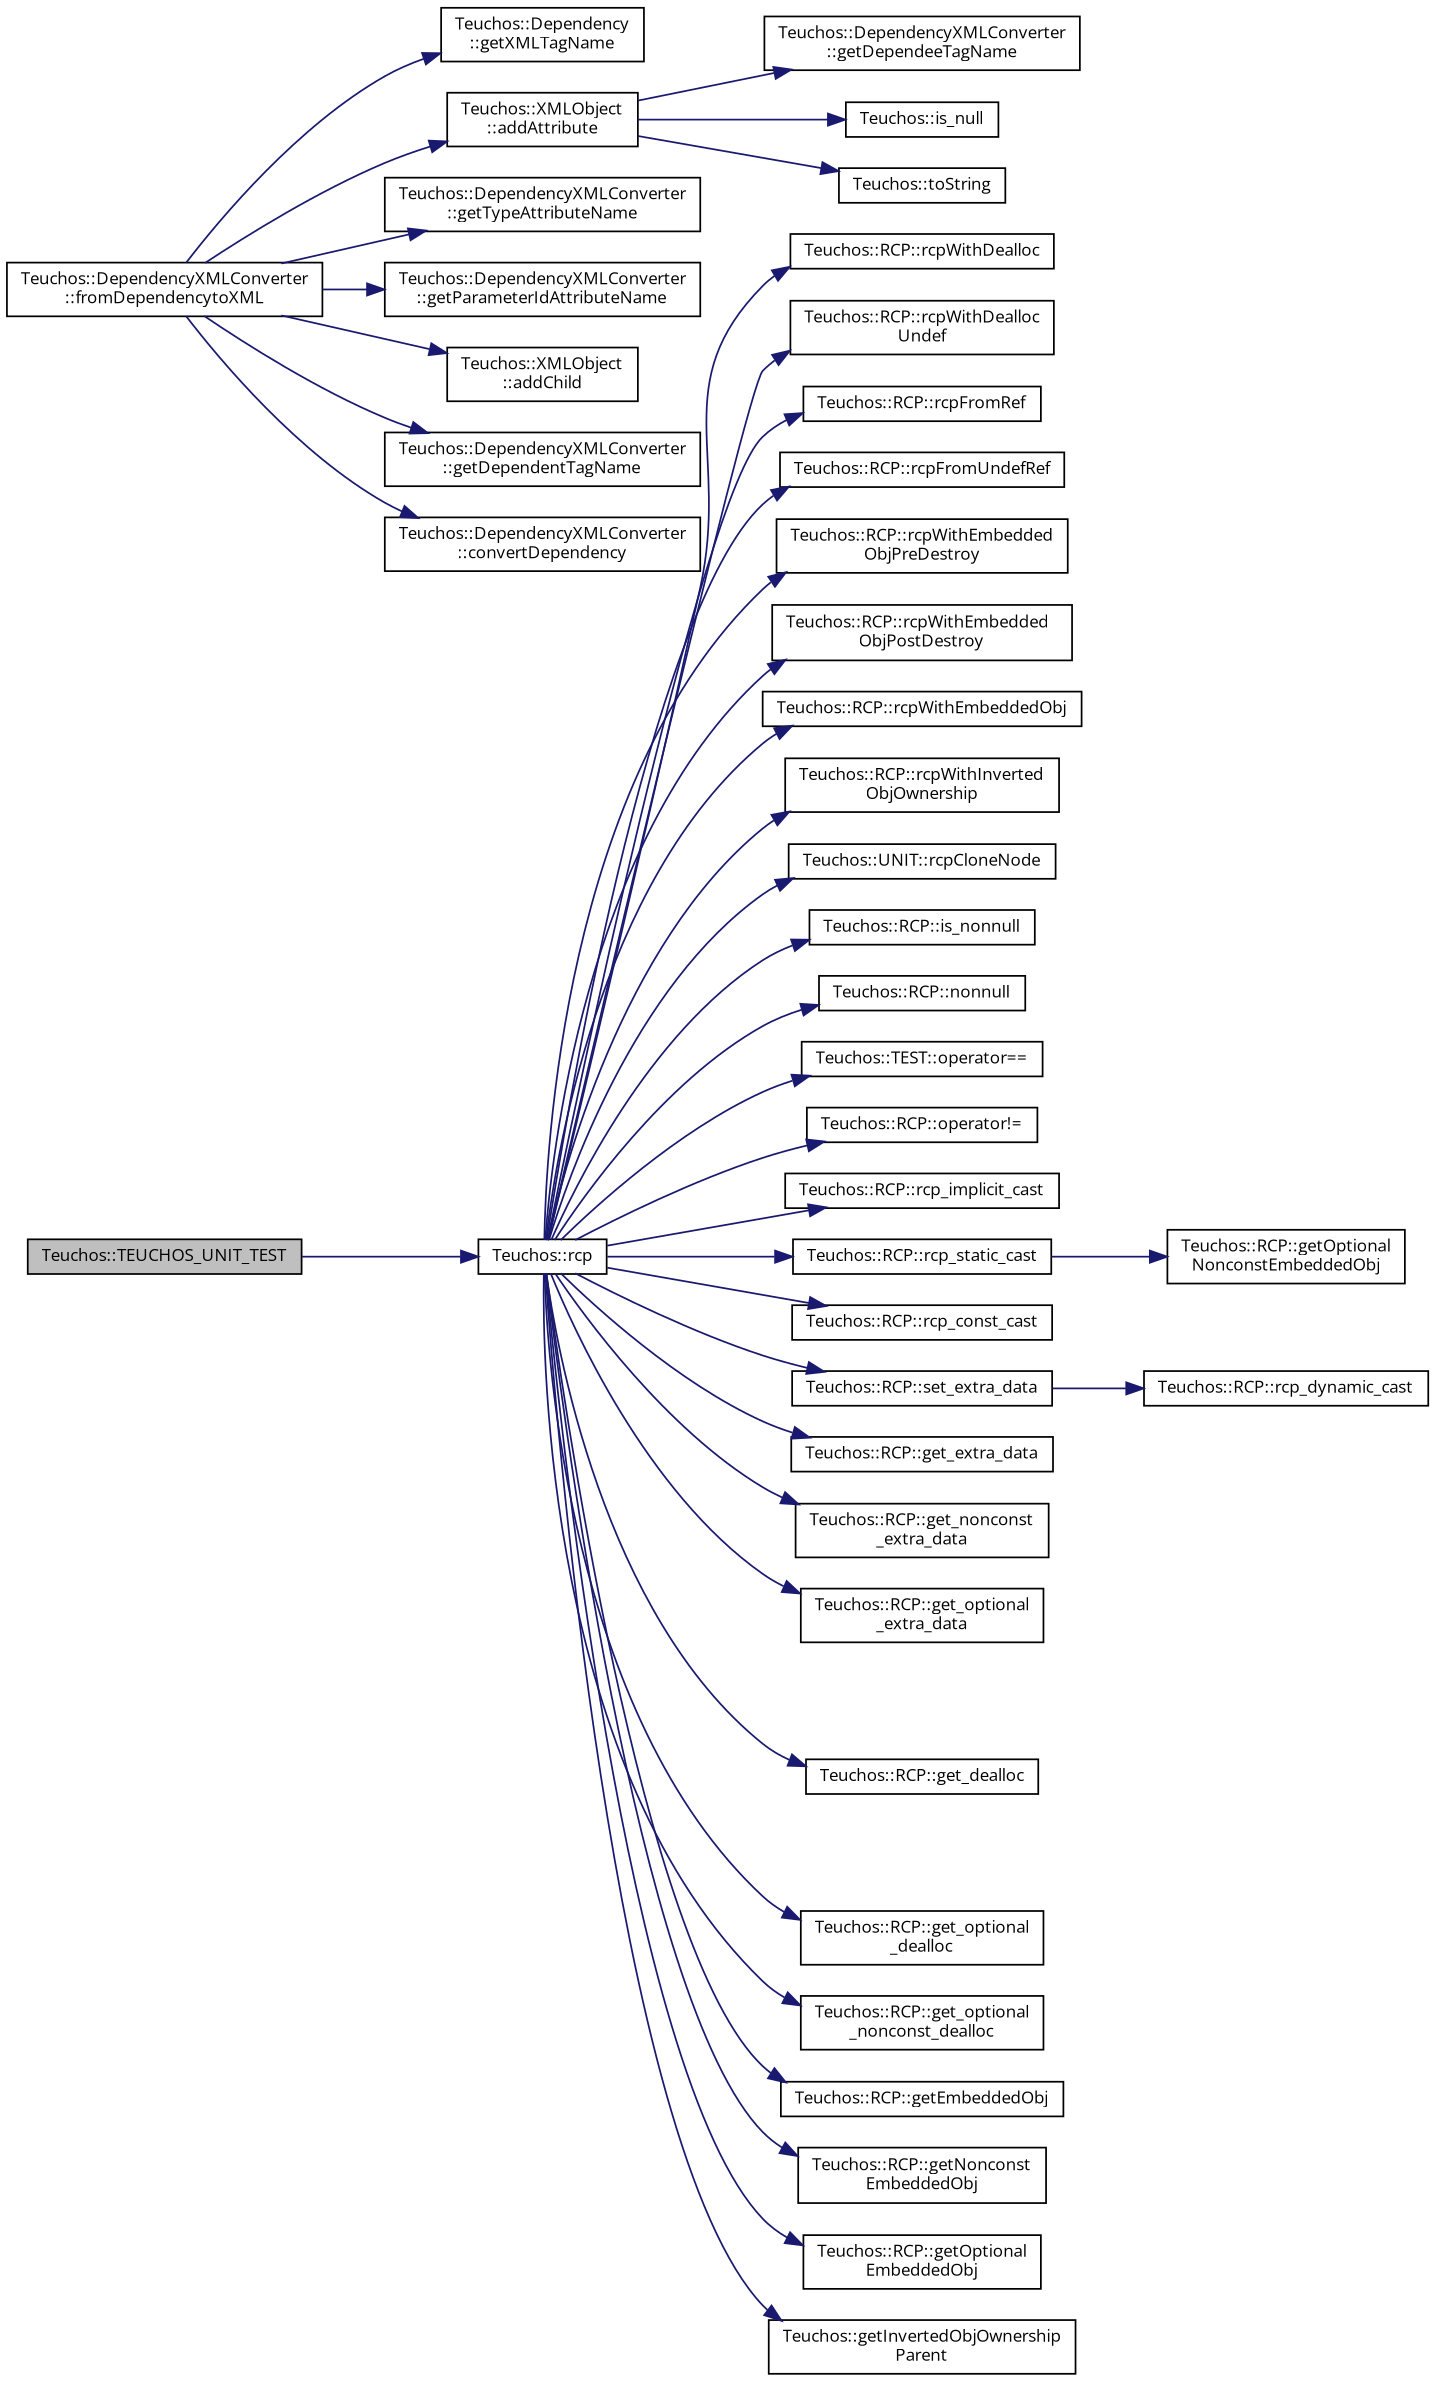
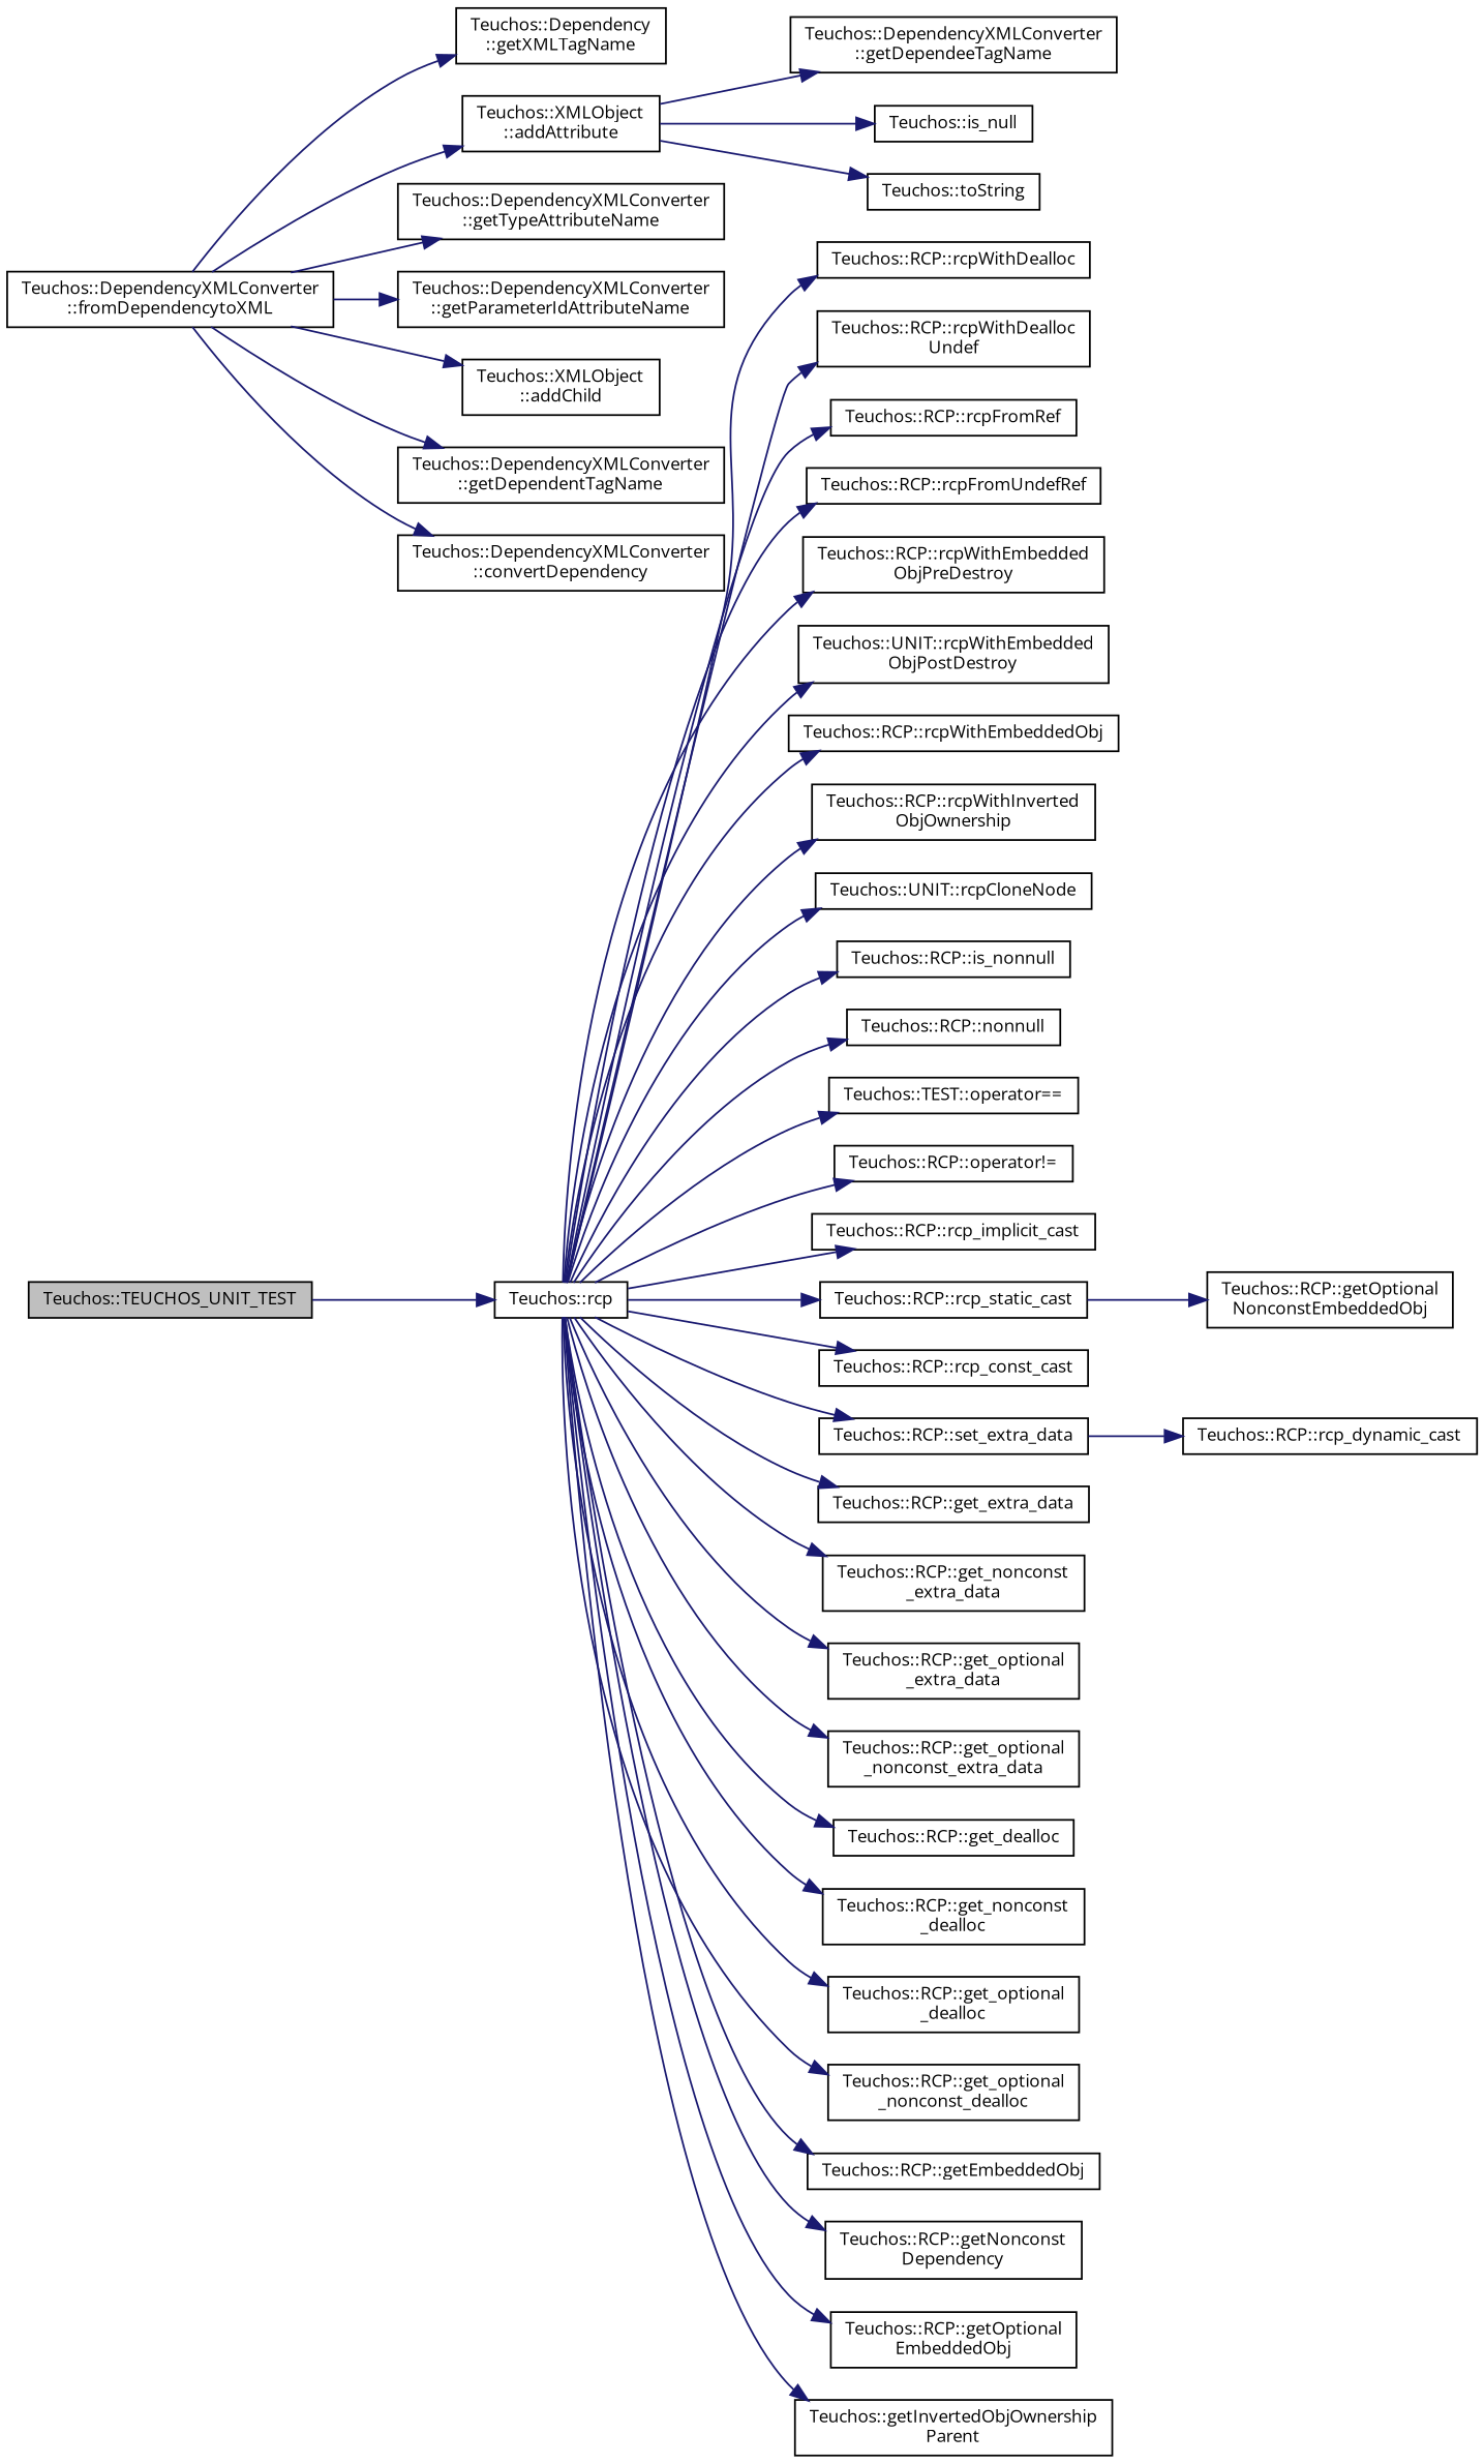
  digraph {
    fontname="Open Sans"
    rankdir=LR
    node [color=black fillcolor=white fontname="Open Sans" fontsize=10 shape=record style=filled]
    edge [color=midnightblue fontname="Open Sans" fontsize=10 labelfontname=Helvetica labelfontsize=10 style=solid]
    n1 [fillcolor=grey75 fontcolor=black height=0.2 label="Teuchos::TEUCHOS_UNIT_TEST" width=0.4]
    n2 [height=0.2 label="Teuchos::rcp" width=0.4]
    n3 [height=0.2 label="Teuchos::RCP::rcpWithDealloc" width=0.4]
    n4 [height=0.2 label="Teuchos::RCP::rcpWithDealloc\lUndef" width=0.4]
    n5 [height=0.2 label="Teuchos::RCP::rcpFromRef" width=0.4]
    n6 [height=0.2 label="Teuchos::RCP::rcpFromUndefRef" width=0.4]
    n7 [height=0.2 label="Teuchos::RCP::rcpWithEmbedded\lObjPreDestroy" width=0.4]
-   n8 [height=0.2 label="Teuchos::RCP::rcpWithEmbedded\lObjPostDestroy" width=0.4]
+   n8 [height=0.2 label="Teuchos::UNIT::rcpWithEmbedded\lObjPostDestroy" width=0.4]
    n9 [height=0.2 label="Teuchos::RCP::rcpWithEmbeddedObj" width=0.4]
    n10 [height=0.2 label="Teuchos::RCP::rcpWithInverted\lObjOwnership" width=0.4]
    n11 [height=0.2 label="Teuchos::UNIT::rcpCloneNode" width=0.4]
    n12 [height=0.2 label="Teuchos::RCP::is_nonnull" width=0.4]
    n13 [height=0.2 label="Teuchos::RCP::nonnull" width=0.4]
    n14 [height=0.2 label="Teuchos::TEST::operator==" width=0.4]
    n15 [height=0.2 label="Teuchos::RCP::operator!=" width=0.4]
    n16 [height=0.2 label="Teuchos::RCP::rcp_implicit_cast" width=0.4]
    n17 [height=0.2 label="Teuchos::RCP::rcp_static_cast" width=0.4]
    n18 [height=0.2 label="Teuchos::RCP::rcp_const_cast" width=0.4]
    n19 [height=0.2 label="Teuchos::RCP::set_extra_data" width=0.4]
    n20 [height=0.2 label="Teuchos::RCP::get_extra_data" width=0.4]
    n21 [height=0.2 label="Teuchos::RCP::get_nonconst\l_extra_data" width=0.4]
    n22 [height=0.2 label="Teuchos::RCP::get_optional\l_extra_data" width=0.4]
+   n23 [height=0.2 label="Teuchos::RCP::get_optional\l_nonconst_extra_data" width=0.4]
    n24 [height=0.2 label="Teuchos::RCP::get_dealloc" width=0.4]
+   n25 [height=0.2 label="Teuchos::RCP::get_nonconst\l_dealloc" width=0.4]
    n26 [height=0.2 label="Teuchos::RCP::get_optional\l_dealloc" width=0.4]
    n27 [height=0.2 label="Teuchos::RCP::get_optional\l_nonconst_dealloc" width=0.4]
    n28 [height=0.2 label="Teuchos::RCP::getEmbeddedObj" width=0.4]
-   n29 [height=0.2 label="Teuchos::RCP::getNonconst\lEmbeddedObj" width=0.4]
+   n29 [height=0.2 label="Teuchos::RCP::getNonconst\lDependency" width=0.4]
    n30 [height=0.2 label="Teuchos::RCP::getOptional\lEmbeddedObj" width=0.4]
    n31 [height=0.2 label="Teuchos::getInvertedObjOwnership\lParent" width=0.4]
    n32 [height=0.2 label="Teuchos::DependencyXMLConverter\l::fromDependencytoXML" width=0.4]
    n33 [height=0.2 label="Teuchos::Dependency\l::getXMLTagName" width=0.4]
    n34 [height=0.2 label="Teuchos::XMLObject\l::addAttribute" width=0.4]
    n35 [height=0.2 label="Teuchos::DependencyXMLConverter\l::getTypeAttributeName" width=0.4]
    n36 [height=0.2 label="Teuchos::DependencyXMLConverter\l::getParameterIdAttributeName" width=0.4]
    n37 [height=0.2 label="Teuchos::XMLObject\l::addChild" width=0.4]
    n38 [height=0.2 label="Teuchos::DependencyXMLConverter\l::getDependentTagName" width=0.4]
    n39 [height=0.2 label="Teuchos::DependencyXMLConverter\l::convertDependency" width=0.4]
    n40 [height=0.2 label="Teuchos::RCP::getOptional\lNonconstEmbeddedObj" width=0.4]
    n41 [height=0.2 label="Teuchos::RCP::rcp_dynamic_cast" width=0.4]
    n42 [height=0.2 label="Teuchos::DependencyXMLConverter\l::getDependeeTagName" width=0.4]
    n43 [height=0.2 label="Teuchos::is_null" width=0.4]
    n44 [height=0.2 label="Teuchos::toString" width=0.4]
    n1 -> n2
    n2 -> n3
    n2 -> n4
    n2 -> n5
    n2 -> n6
    n2 -> n7
    n2 -> n8
    n2 -> n9
    n2 -> n10
    n2 -> n11
    n2 -> n12
    n2 -> n13
    n2 -> n14
    n2 -> n15
    n2 -> n16
    n2 -> n17
    n2 -> n18
    n2 -> n19
    n2 -> n20
    n2 -> n21
    n2 -> n22
+   n2 -> n23
    n2 -> n24
+   n2 -> n25
    n2 -> n26
    n2 -> n27
    n2 -> n28
    n2 -> n29
    n2 -> n30
    n2 -> n31
    n17 -> n40
    n19 -> n41
    n32 -> n33
    n32 -> n34
    n32 -> n35
    n32 -> n36
    n32 -> n37
    n32 -> n38
    n32 -> n39
    n34 -> n42
    n34 -> n43
    n34 -> n44
  }
